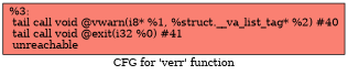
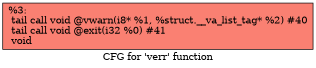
  digraph {
    label="CFG for 'verr' function"
    rankdir=LR
-   n1 [label="{%3:\l  tail call void @vwarn(i8* %1, %struct.__va_list_tag* %2) #40\l  tail call void @exit(i32 %0) #41\l  unreachable\l}" shape=record style=filled fillcolor=salmon]
+   n1 [label="{%3:\l  tail call void @vwarn(i8* %1, %struct.__va_list_tag* %2) #40\l  tail call void @exit(i32 %0) #41\l  void\l}" shape=record style=filled fillcolor=salmon]
  }
